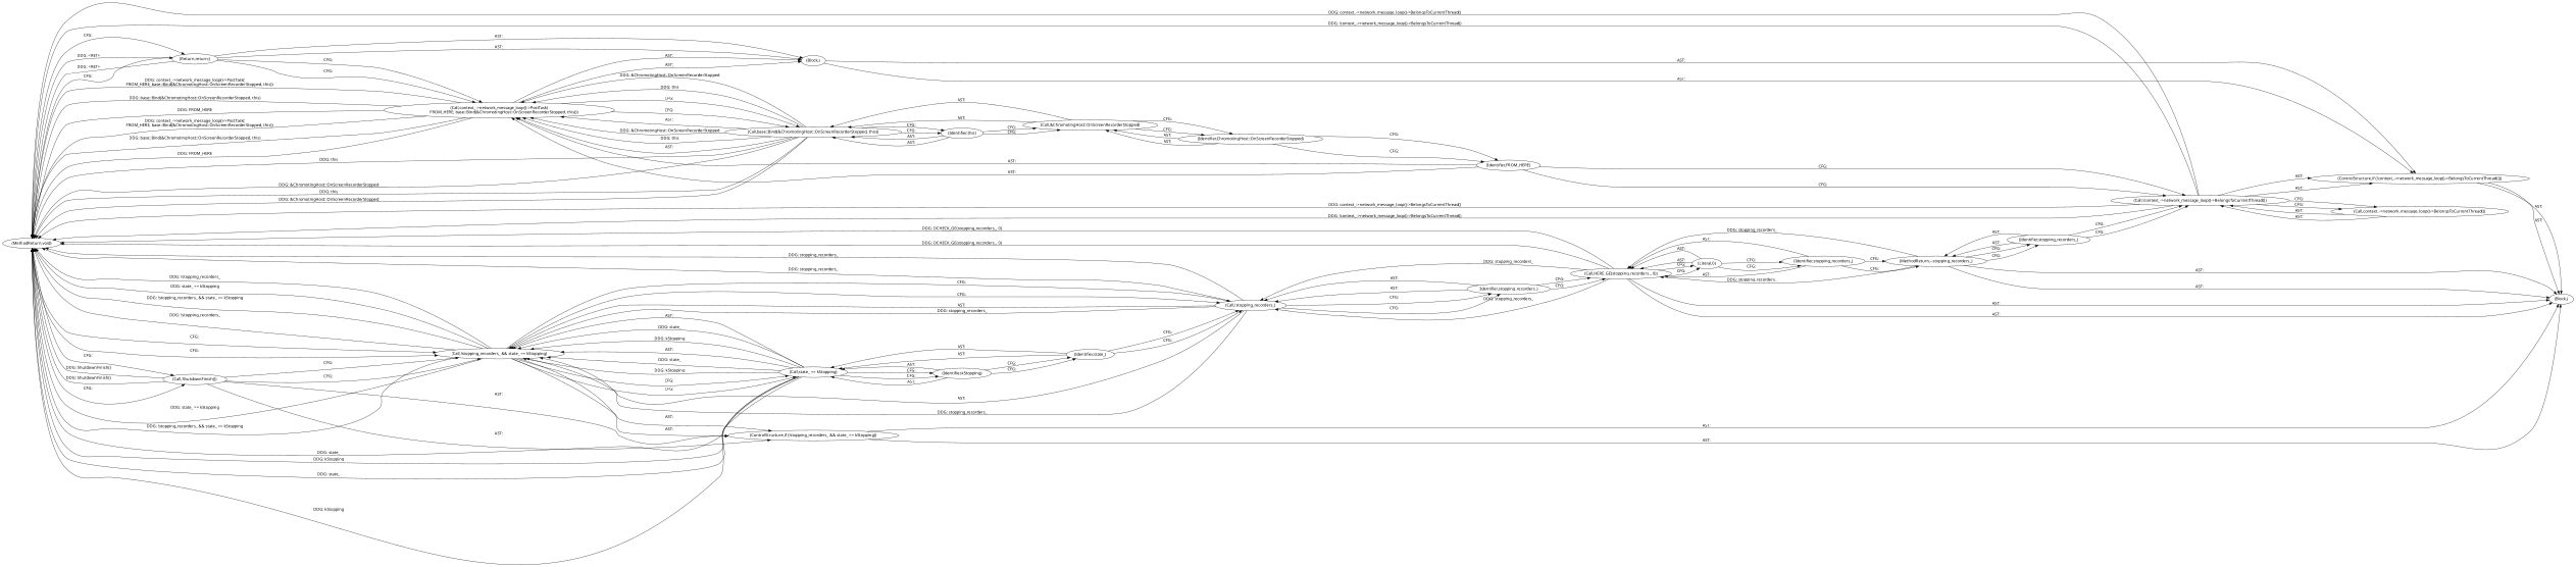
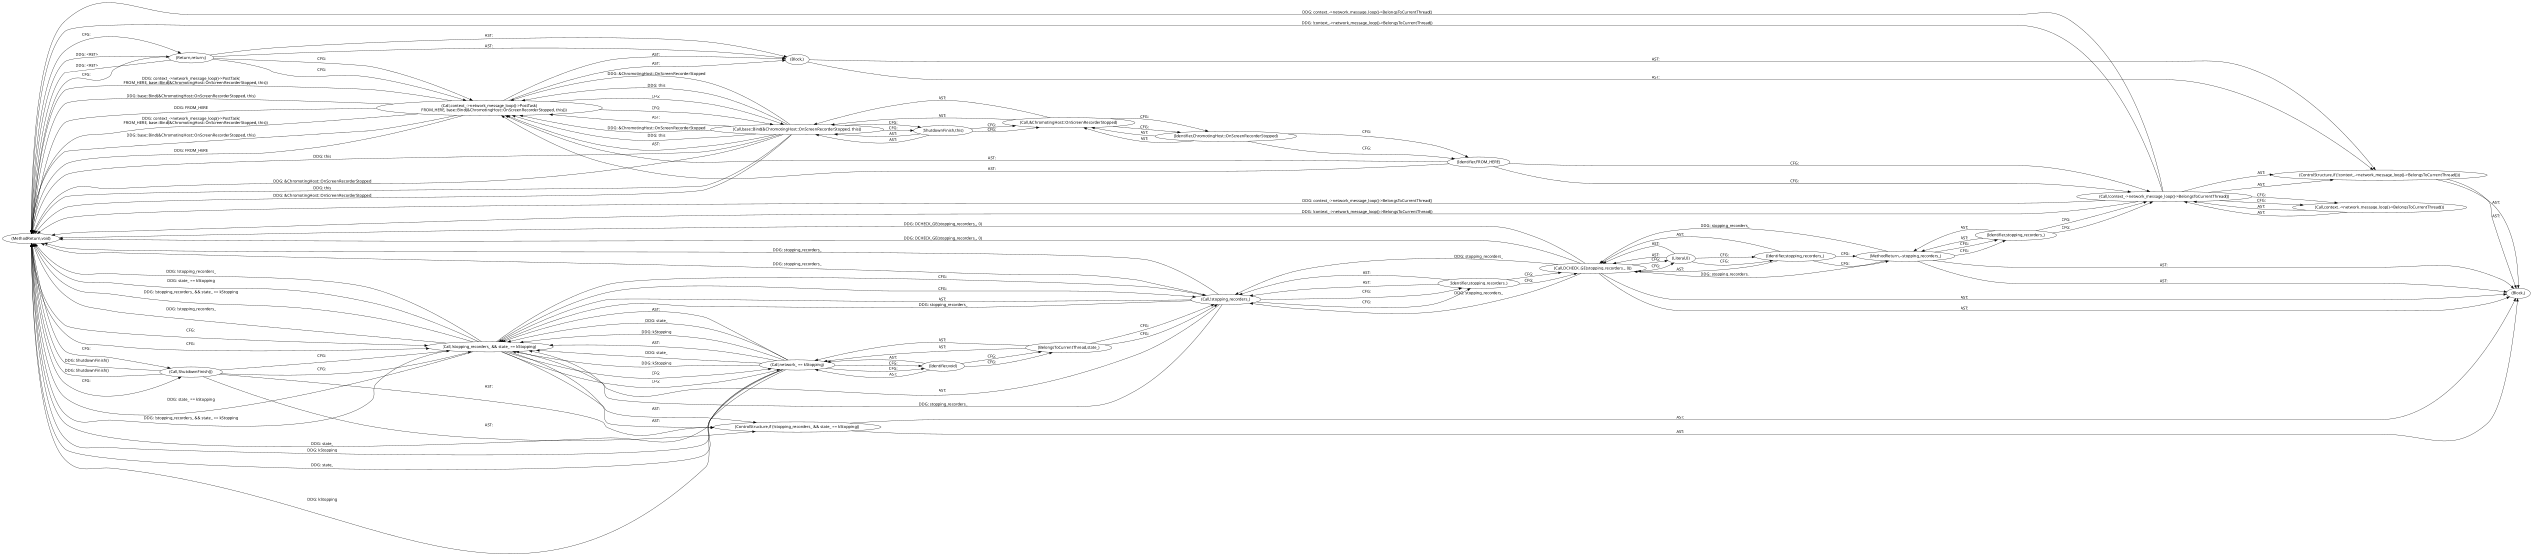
  digraph {
    fontname="Noto Sans"
    rankdir=LR
    node [fontname="Noto Sans"]
    edge [fontname="Noto Sans"]
    n1 [label="(MethodReturn,void)"]
    n2 [label="(Call,!stopping_recorders_ && state_ == kStopping)"]
    n3 [label="(Call,ShutdownFinish())"]
    n4 [label="(Return,return;)"]
    n5 [label="(ControlStructure,if (!stopping_recorders_ && state_ == kStopping))"]
-   n6 [label="(Call,state_ == kStopping)"]
+   n6 [label="(Call,network_ == kStopping)"]
    n7 [label="(Call,!stopping_recorders_)"]
    n8 [label="(Block,)"]
    n9 [label="(Call,context_->network_message_loop()->PostTask(\n         FROM_HERE, base::Bind(&ChromotingHost::OnScreenRecorderStopped, this)))"]
    n10 [label="(Block,)"]
-   n11 [label="(Identifier,kStopping)"]
-   n12 [label="(Identifier,state_)"]
+   n11 [label="(Identifier,void)"]
+   n12 [label="(BelongsToCurrentThread,state_)"]
    n13 [label="(Identifier,stopping_recorders_)"]
-   n14 [label="(Call,HERE_GE(stopping_recorders_, 0))"]
+   n14 [label="(Call,DCHECK_GE(stopping_recorders_, 0))"]
    n15 [label="(Literal,0)"]
    n16 [label="(ControlStructure,if (!context_->network_message_loop()->BelongsToCurrentThread()))"]
    n17 [label="(Call,!context_->network_message_loop()->BelongsToCurrentThread())"]
    n18 [label="(Call,context_->network_message_loop()->BelongsToCurrentThread())"]
    n19 [label="(Call,base::Bind(&ChromotingHost::OnScreenRecorderStopped, this))"]
-   n20 [label="(Identifier,this)"]
+   n20 [label="(ShutdownFinish,this)"]
    n21 [label="(Call,&ChromotingHost::OnScreenRecorderStopped)"]
    n22 [label="(Identifier,ChromotingHost::OnScreenRecorderStopped)"]
    n23 [label="(Identifier,FROM_HERE)"]
    n24 [label="(MethodReturn,--stopping_recorders_)"]
    n25 [label="(Identifier,stopping_recorders_)"]
    n26 [label="(Identifier,stopping_recorders_)"]
    n1 -> n2 [label="CFG: "]
    n1 -> n2 [label="CFG: "]
    n1 -> n3 [label="CFG: "]
    n1 -> n3 [label="CFG: "]
    n1 -> n4 [label="CFG: "]
    n1 -> n4 [label="CFG: "]
    n2 -> n1 [label="DDG: state_ == kStopping"]
    n2 -> n1 [label="DDG: !stopping_recorders_ && state_ == kStopping"]
    n2 -> n1 [label="DDG: !stopping_recorders_"]
    n2 -> n1 [label="DDG: state_ == kStopping"]
    n2 -> n1 [label="DDG: !stopping_recorders_ && state_ == kStopping"]
    n2 -> n1 [label="DDG: !stopping_recorders_"]
    n2 -> n5 [label="AST: "]
    n2 -> n5 [label="AST: "]
    n2 -> n6 [label="CFG: "]
    n2 -> n6 [label="CFG: "]
    n2 -> n7 [label="CFG: "]
    n2 -> n7 [label="CFG: "]
    n3 -> n1 [label="DDG: ShutdownFinish()"]
    n3 -> n1 [label="DDG: ShutdownFinish()"]
    n3 -> n2 [label="CFG: "]
    n3 -> n2 [label="CFG: "]
    n3 -> n5 [label="AST: "]
    n3 -> n5 [label="AST: "]
    n4 -> n1 [label="DDG: <RET>"]
    n4 -> n1 [label="DDG: <RET>"]
    n4 -> n8 [label="AST: "]
    n4 -> n8 [label="AST: "]
    n4 -> n9 [label="CFG: "]
    n4 -> n9 [label="CFG: "]
    n5 -> n10 [label="AST: "]
    n5 -> n10 [label="AST: "]
    n6 -> n1 [label="DDG: state_"]
    n6 -> n1 [label="DDG: kStopping"]
    n6 -> n1 [label="DDG: state_"]
    n6 -> n1 [label="DDG: kStopping"]
    n6 -> n2 [label="AST: "]
    n6 -> n2 [label="DDG: state_"]
    n6 -> n2 [label="DDG: kStopping"]
    n6 -> n2 [label="AST: "]
    n6 -> n2 [label="DDG: state_"]
    n6 -> n2 [label="DDG: kStopping"]
    n6 -> n11 [label="CFG: "]
    n6 -> n11 [label="CFG: "]
    n7 -> n1 [label="DDG: stopping_recorders_"]
    n7 -> n1 [label="DDG: stopping_recorders_"]
    n7 -> n2 [label="AST: "]
    n7 -> n2 [label="DDG: stopping_recorders_"]
    n7 -> n2 [label="AST: "]
    n7 -> n2 [label="DDG: stopping_recorders_"]
    n7 -> n13 [label="CFG: "]
    n7 -> n13 [label="CFG: "]
    n8 -> n16 [label="AST: "]
    n8 -> n16 [label="AST: "]
    n9 -> n1 [label="DDG: base::Bind(&ChromotingHost::OnScreenRecorderStopped, this)"]
    n9 -> n1 [label="DDG: FROM_HERE"]
    n9 -> n1 [label="DDG: context_->network_message_loop()->PostTask(\n         FROM_HERE, base::Bind(&ChromotingHost::OnScreenRecorderStopped, this))"]
    n9 -> n1 [label="DDG: base::Bind(&ChromotingHost::OnScreenRecorderStopped, this)"]
    n9 -> n1 [label="DDG: FROM_HERE"]
    n9 -> n1 [label="DDG: context_->network_message_loop()->PostTask(\n         FROM_HERE, base::Bind(&ChromotingHost::OnScreenRecorderStopped, this))"]
    n9 -> n8 [label="AST: "]
    n9 -> n8 [label="AST: "]
    n9 -> n19 [label="CFG: "]
    n9 -> n19 [label="CFG: "]
    n11 -> n6 [label="AST: "]
    n11 -> n6 [label="AST: "]
    n11 -> n12 [label="CFG: "]
    n11 -> n12 [label="CFG: "]
    n12 -> n6 [label="AST: "]
    n12 -> n6 [label="AST: "]
    n12 -> n7 [label="CFG: "]
    n12 -> n7 [label="CFG: "]
    n13 -> n7 [label="AST: "]
    n13 -> n7 [label="AST: "]
    n13 -> n14 [label="CFG: "]
    n13 -> n14 [label="CFG: "]
    n14 -> n1 [label="DDG: DCHECK_GE(stopping_recorders_, 0)"]
    n14 -> n1 [label="DDG: DCHECK_GE(stopping_recorders_, 0)"]
    n14 -> n7 [label="DDG: stopping_recorders_"]
    n14 -> n7 [label="DDG: stopping_recorders_"]
    n14 -> n10 [label="AST: "]
    n14 -> n10 [label="AST: "]
    n14 -> n15 [label="CFG: "]
    n14 -> n15 [label="CFG: "]
    n15 -> n14 [label="AST: "]
    n15 -> n14 [label="AST: "]
    n15 -> n26 [label="CFG: "]
    n15 -> n26 [label="CFG: "]
    n16 -> n10 [label="AST: "]
    n16 -> n10 [label="AST: "]
    n17 -> n1 [label="DDG: context_->network_message_loop()->BelongsToCurrentThread()"]
    n17 -> n1 [label="DDG: !context_->network_message_loop()->BelongsToCurrentThread()"]
    n17 -> n1 [label="DDG: context_->network_message_loop()->BelongsToCurrentThread()"]
    n17 -> n1 [label="DDG: !context_->network_message_loop()->BelongsToCurrentThread()"]
    n17 -> n16 [label="AST: "]
    n17 -> n16 [label="AST: "]
    n17 -> n18 [label="CFG: "]
    n17 -> n18 [label="CFG: "]
    n18 -> n17 [label="AST: "]
    n18 -> n17 [label="AST: "]
    n19 -> n1 [label="DDG: this"]
    n19 -> n1 [label="DDG: &ChromotingHost::OnScreenRecorderStopped"]
    n19 -> n1 [label="DDG: this"]
    n19 -> n1 [label="DDG: &ChromotingHost::OnScreenRecorderStopped"]
    n19 -> n9 [label="AST: "]
    n19 -> n9 [label="DDG: &ChromotingHost::OnScreenRecorderStopped"]
    n19 -> n9 [label="DDG: this"]
    n19 -> n9 [label="AST: "]
    n19 -> n9 [label="DDG: &ChromotingHost::OnScreenRecorderStopped"]
    n19 -> n9 [label="DDG: this"]
    n19 -> n20 [label="CFG: "]
    n19 -> n20 [label="CFG: "]
    n20 -> n19 [label="AST: "]
    n20 -> n19 [label="AST: "]
    n20 -> n21 [label="CFG: "]
    n20 -> n21 [label="CFG: "]
    n21 -> n19 [label="AST: "]
    n21 -> n19 [label="AST: "]
    n21 -> n22 [label="CFG: "]
    n21 -> n22 [label="CFG: "]
    n22 -> n21 [label="AST: "]
    n22 -> n21 [label="AST: "]
    n22 -> n23 [label="CFG: "]
    n22 -> n23 [label="CFG: "]
    n23 -> n9 [label="AST: "]
    n23 -> n9 [label="AST: "]
    n23 -> n17 [label="CFG: "]
    n23 -> n17 [label="CFG: "]
    n24 -> n10 [label="AST: "]
    n24 -> n10 [label="AST: "]
    n24 -> n14 [label="DDG: stopping_recorders_"]
    n24 -> n14 [label="DDG: stopping_recorders_"]
    n24 -> n25 [label="CFG: "]
    n24 -> n25 [label="CFG: "]
    n25 -> n17 [label="CFG: "]
    n25 -> n17 [label="CFG: "]
    n25 -> n24 [label="AST: "]
    n25 -> n24 [label="AST: "]
    n26 -> n14 [label="AST: "]
    n26 -> n14 [label="AST: "]
    n26 -> n24 [label="CFG: "]
    n26 -> n24 [label="CFG: "]
  }
